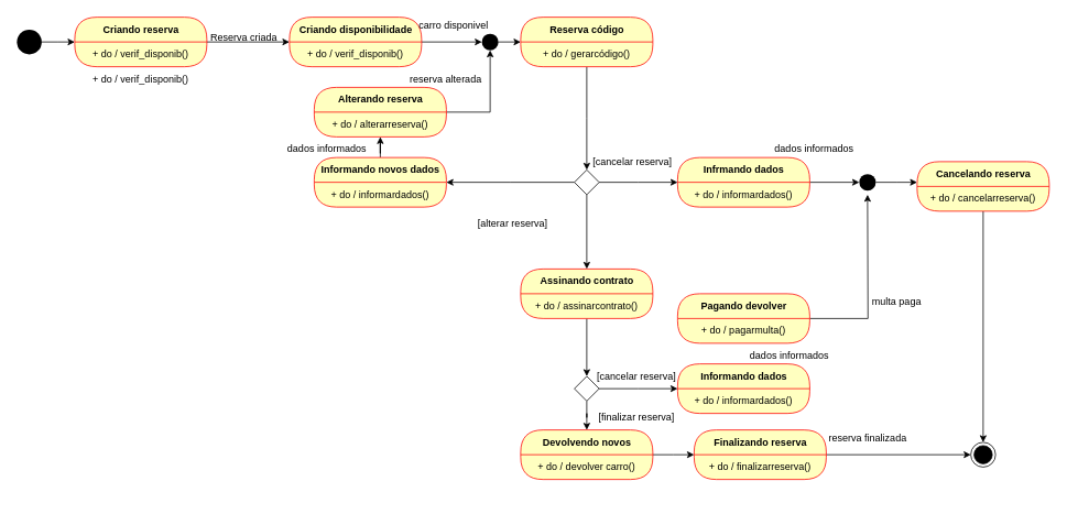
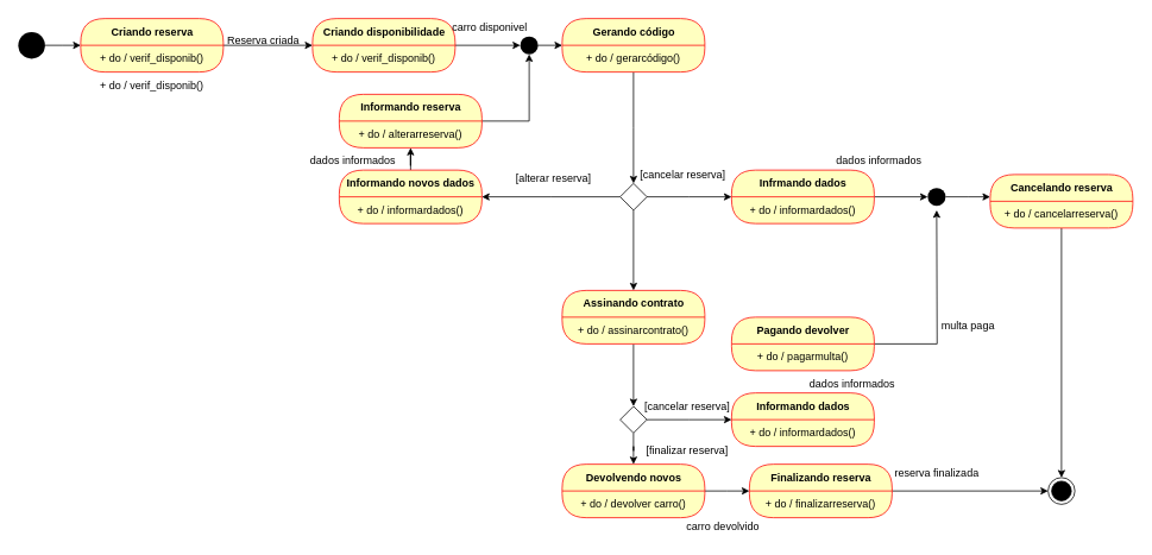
  <mxCell id="0" />
  <mxCell id="1" parent="0" />
  <mxCell id="2" style="edgeStyle=orthogonalEdgeStyle;rounded=0;orthogonalLoop=1;jettySize=auto;html=1;" parent="1" source="3" edge="1"><mxGeometry relative="1" as="geometry"><mxPoint x="90" y="50" as="targetPoint" /></mxGeometry></mxCell>
  <mxCell id="3" value="" style="ellipse;fillColor=#000000;strokeColor=none;" parent="1" vertex="1"><mxGeometry x="20" y="35" width="30" height="30" as="geometry" /></mxCell>
  <mxCell id="4" style="edgeStyle=orthogonalEdgeStyle;rounded=0;orthogonalLoop=1;jettySize=auto;html=1;entryX=0;entryY=0.5;entryDx=0;entryDy=0;" parent="1" source="5" target="48" edge="1"><mxGeometry relative="1" as="geometry" /></mxCell>
  <mxCell id="5" value="Criando disponibilidade" style="swimlane;html=1;fontStyle=1;align=center;verticalAlign=middle;childLayout=stackLayout;horizontal=1;startSize=30;horizontalStack=0;resizeParent=0;resizeLast=1;container=0;fontColor=#000000;collapsible=0;rounded=1;arcSize=30;strokeColor=#ff0000;fillColor=#ffffc0;swimlaneFillColor=#ffffc0;dropTarget=0;" parent="1" vertex="1"><mxGeometry x="350" y="20" width="160" height="60" as="geometry" /></mxCell>
  <mxCell id="6" value="+ do / verif_disponib()" style="text;html=1;strokeColor=none;fillColor=none;align=center;verticalAlign=middle;spacingLeft=4;spacingRight=4;whiteSpace=wrap;overflow=hidden;rotatable=0;fontColor=#000000;" parent="5" vertex="1"><mxGeometry y="30" width="160" height="30" as="geometry" /></mxCell>
  <mxCell id="7" value="Subtitle" style="text;html=1;strokeColor=none;fillColor=none;align=center;verticalAlign=middle;spacingLeft=4;spacingRight=4;whiteSpace=wrap;overflow=hidden;rotatable=0;fontColor=#000000;" parent="5" vertex="1"><mxGeometry y="60" width="160" as="geometry" /></mxCell>
  <mxCell id="8" value="+ do / alterarreserva()" style="text;html=1;strokeColor=none;fillColor=none;align=center;verticalAlign=middle;spacingLeft=4;spacingRight=4;whiteSpace=wrap;overflow=hidden;rotatable=0;fontColor=#000000;" parent="5" vertex="1"><mxGeometry y="60" width="160" as="geometry" /></mxCell>
  <mxCell id="9" style="edgeStyle=orthogonalEdgeStyle;rounded=0;orthogonalLoop=1;jettySize=auto;html=1;" parent="1" source="10" edge="1"><mxGeometry relative="1" as="geometry"><mxPoint x="710" y="205" as="targetPoint" /></mxGeometry></mxCell>
- <mxCell id="10" value="Reserva código" style="swimlane;html=1;fontStyle=1;align=center;verticalAlign=middle;childLayout=stackLayout;horizontal=1;startSize=30;horizontalStack=0;resizeParent=0;resizeLast=1;container=0;fontColor=#000000;collapsible=0;rounded=1;arcSize=30;strokeColor=#ff0000;fillColor=#ffffc0;swimlaneFillColor=#ffffc0;dropTarget=0;" parent="1" vertex="1"><mxGeometry x="630" y="20" width="160" height="60" as="geometry" /></mxCell>
+ <mxCell id="10" value="Gerando código" style="swimlane;html=1;fontStyle=1;align=center;verticalAlign=middle;childLayout=stackLayout;horizontal=1;startSize=30;horizontalStack=0;resizeParent=0;resizeLast=1;container=0;fontColor=#000000;collapsible=0;rounded=1;arcSize=30;strokeColor=#ff0000;fillColor=#ffffc0;swimlaneFillColor=#ffffc0;dropTarget=0;" parent="1" vertex="1"><mxGeometry x="630" y="20" width="160" height="60" as="geometry" /></mxCell>
  <mxCell id="11" value="+ do / gerarcódigo()" style="text;html=1;strokeColor=none;fillColor=none;align=center;verticalAlign=middle;spacingLeft=4;spacingRight=4;whiteSpace=wrap;overflow=hidden;rotatable=0;fontColor=#000000;" parent="10" vertex="1"><mxGeometry y="30" width="160" height="30" as="geometry" /></mxCell>
  <mxCell id="12" value="Subtitle" style="text;html=1;strokeColor=none;fillColor=none;align=center;verticalAlign=middle;spacingLeft=4;spacingRight=4;whiteSpace=wrap;overflow=hidden;rotatable=0;fontColor=#000000;" parent="10" vertex="1"><mxGeometry y="60" width="160" as="geometry" /></mxCell>
  <mxCell id="13" value="Reserva criada" style="text;html=1;strokeColor=none;fillColor=none;align=center;verticalAlign=middle;whiteSpace=wrap;rounded=0;" parent="1" vertex="1"><mxGeometry x="240" y="35" width="110" height="20" as="geometry" /></mxCell>
  <mxCell id="14" value="carro disponivel" style="text;html=1;strokeColor=none;fillColor=none;align=center;verticalAlign=middle;whiteSpace=wrap;rounded=0;" parent="1" vertex="1"><mxGeometry x="504" y="20" width="90" height="20" as="geometry" /></mxCell>
  <mxCell id="15" value="" style="ellipse;html=1;shape=endState;fillColor=#000000;strokeColor=#000000;" parent="1" vertex="1"><mxGeometry x="1175" y="535" width="30" height="30" as="geometry" /></mxCell>
  <mxCell id="16" style="edgeStyle=orthogonalEdgeStyle;rounded=0;orthogonalLoop=1;jettySize=auto;html=1;" parent="1" source="19" edge="1"><mxGeometry relative="1" as="geometry"><mxPoint x="540" y="220" as="targetPoint" /></mxGeometry></mxCell>
  <mxCell id="17" style="edgeStyle=orthogonalEdgeStyle;rounded=0;orthogonalLoop=1;jettySize=auto;html=1;entryX=0.5;entryY=0;entryDx=0;entryDy=0;" parent="1" source="19" target="25" edge="1"><mxGeometry relative="1" as="geometry" /></mxCell>
  <mxCell id="18" style="edgeStyle=orthogonalEdgeStyle;rounded=0;orthogonalLoop=1;jettySize=auto;html=1;" parent="1" source="19" edge="1"><mxGeometry relative="1" as="geometry"><mxPoint x="820" y="220" as="targetPoint" /></mxGeometry></mxCell>
  <mxCell id="19" value="" style="rhombus;" parent="1" vertex="1"><mxGeometry x="695" y="205" width="30" height="30" as="geometry" /></mxCell>
  <mxCell id="20" style="edgeStyle=orthogonalEdgeStyle;rounded=0;orthogonalLoop=1;jettySize=auto;html=1;entryX=0.5;entryY=1;entryDx=0;entryDy=0;" parent="1" source="21" target="45" edge="1"><mxGeometry relative="1" as="geometry" /></mxCell>
  <mxCell id="21" value="Informando novos dados" style="swimlane;html=1;fontStyle=1;align=center;verticalAlign=middle;childLayout=stackLayout;horizontal=1;startSize=30;horizontalStack=0;resizeParent=0;resizeLast=1;container=0;fontColor=#000000;collapsible=0;rounded=1;arcSize=30;strokeColor=#ff0000;fillColor=#ffffc0;swimlaneFillColor=#ffffc0;dropTarget=0;" parent="1" vertex="1"><mxGeometry x="380" y="190" width="160" height="60" as="geometry" /></mxCell>
  <mxCell id="22" value="+ do / informardados()" style="text;html=1;strokeColor=none;fillColor=none;align=center;verticalAlign=middle;spacingLeft=4;spacingRight=4;whiteSpace=wrap;overflow=hidden;rotatable=0;fontColor=#000000;" parent="21" vertex="1"><mxGeometry y="30" width="160" height="30" as="geometry" /></mxCell>
  <mxCell id="23" value="Subtitle" style="text;html=1;strokeColor=none;fillColor=none;align=center;verticalAlign=middle;spacingLeft=4;spacingRight=4;whiteSpace=wrap;overflow=hidden;rotatable=0;fontColor=#000000;" parent="21" vertex="1"><mxGeometry y="60" width="160" as="geometry" /></mxCell>
  <mxCell id="24" style="edgeStyle=orthogonalEdgeStyle;rounded=0;orthogonalLoop=1;jettySize=auto;html=1;entryX=0.5;entryY=0;entryDx=0;entryDy=0;" parent="1" source="25" target="37" edge="1"><mxGeometry relative="1" as="geometry" /></mxCell>
  <mxCell id="25" value="Assinando contrato" style="swimlane;html=1;fontStyle=1;align=center;verticalAlign=middle;childLayout=stackLayout;horizontal=1;startSize=30;horizontalStack=0;resizeParent=0;resizeLast=1;container=0;fontColor=#000000;collapsible=0;rounded=1;arcSize=30;strokeColor=#ff0000;fillColor=#ffffc0;swimlaneFillColor=#ffffc0;dropTarget=0;" parent="1" vertex="1"><mxGeometry x="630" y="325" width="160" height="60" as="geometry" /></mxCell>
  <mxCell id="26" value="+ do / assinarcontrato()" style="text;html=1;strokeColor=none;fillColor=none;align=center;verticalAlign=middle;spacingLeft=4;spacingRight=4;whiteSpace=wrap;overflow=hidden;rotatable=0;fontColor=#000000;" parent="25" vertex="1"><mxGeometry y="30" width="160" height="30" as="geometry" /></mxCell>
  <mxCell id="27" value="Subtitle" style="text;html=1;strokeColor=none;fillColor=none;align=center;verticalAlign=middle;spacingLeft=4;spacingRight=4;whiteSpace=wrap;overflow=hidden;rotatable=0;fontColor=#000000;" parent="25" vertex="1"><mxGeometry y="60" width="160" as="geometry" /></mxCell>
  <mxCell id="28" style="edgeStyle=orthogonalEdgeStyle;rounded=0;orthogonalLoop=1;jettySize=auto;html=1;entryX=0;entryY=0.5;entryDx=0;entryDy=0;" parent="1" source="29" target="77" edge="1"><mxGeometry relative="1" as="geometry" /></mxCell>
  <mxCell id="29" value="Infrmando dados" style="swimlane;html=1;fontStyle=1;align=center;verticalAlign=middle;childLayout=stackLayout;horizontal=1;startSize=30;horizontalStack=0;resizeParent=0;resizeLast=1;container=0;fontColor=#000000;collapsible=0;rounded=1;arcSize=30;strokeColor=#ff0000;fillColor=#ffffc0;swimlaneFillColor=#ffffc0;dropTarget=0;" parent="1" vertex="1"><mxGeometry x="820" y="190" width="160" height="60" as="geometry" /></mxCell>
  <mxCell id="30" value="+ do / informardados()" style="text;html=1;strokeColor=none;fillColor=none;align=center;verticalAlign=middle;spacingLeft=4;spacingRight=4;whiteSpace=wrap;overflow=hidden;rotatable=0;fontColor=#000000;" parent="29" vertex="1"><mxGeometry y="30" width="160" height="30" as="geometry" /></mxCell>
  <mxCell id="31" value="Subtitle" style="text;html=1;strokeColor=none;fillColor=none;align=center;verticalAlign=middle;spacingLeft=4;spacingRight=4;whiteSpace=wrap;overflow=hidden;rotatable=0;fontColor=#000000;" parent="29" vertex="1"><mxGeometry y="60" width="160" as="geometry" /></mxCell>
  <mxCell id="32" value="[cancelar reserva]" style="text;html=1;align=center;verticalAlign=middle;resizable=0;points=[];autosize=1;" parent="1" vertex="1"><mxGeometry x="710" y="185" width="110" height="20" as="geometry" /></mxCell>
- <mxCell id="33" value="[alterar reserva]" style="text;html=1;align=center;verticalAlign=middle;resizable=0;points=[];autosize=1;" parent="1" vertex="1"><mxGeometry x="570" y="260" width="100" height="20" as="geometry" /></mxCell>
+ <mxCell id="33" value="[alterar reserva]" style="text;html=1;align=center;verticalAlign=middle;resizable=0;points=[];autosize=1;" parent="1" vertex="1"><mxGeometry x="570" y="190" width="100" height="20" as="geometry" /></mxCell>
  <mxCell id="34" value="dados informados" style="text;html=1;align=center;verticalAlign=middle;resizable=0;points=[];autosize=1;" parent="1" vertex="1"><mxGeometry x="340" y="170" width="110" height="20" as="geometry" /></mxCell>
  <mxCell id="35" style="edgeStyle=orthogonalEdgeStyle;rounded=0;orthogonalLoop=1;jettySize=auto;html=1;entryX=0.5;entryY=0;entryDx=0;entryDy=0;" parent="1" source="37" target="51" edge="1"><mxGeometry relative="1" as="geometry" /></mxCell>
  <mxCell id="36" style="edgeStyle=orthogonalEdgeStyle;rounded=0;orthogonalLoop=1;jettySize=auto;html=1;" parent="1" source="37" edge="1"><mxGeometry relative="1" as="geometry"><mxPoint x="820" y="470" as="targetPoint" /></mxGeometry></mxCell>
  <mxCell id="37" value="" style="rhombus;" parent="1" vertex="1"><mxGeometry x="695" y="455" width="30" height="30" as="geometry" /></mxCell>
  <mxCell id="38" style="edgeStyle=orthogonalEdgeStyle;rounded=0;orthogonalLoop=1;jettySize=auto;html=1;entryX=0.5;entryY=0;entryDx=0;entryDy=0;" parent="1" source="39" target="15" edge="1"><mxGeometry relative="1" as="geometry" /></mxCell>
  <mxCell id="39" value="Cancelando reserva" style="swimlane;html=1;fontStyle=1;align=center;verticalAlign=middle;childLayout=stackLayout;horizontal=1;startSize=30;horizontalStack=0;resizeParent=0;resizeLast=1;container=0;fontColor=#000000;collapsible=0;rounded=1;arcSize=30;strokeColor=#ff0000;fillColor=#ffffc0;swimlaneFillColor=#ffffc0;dropTarget=0;" parent="1" vertex="1"><mxGeometry x="1110" y="195" width="160" height="60" as="geometry" /></mxCell>
  <mxCell id="40" value="+ do / cancelarreserva()" style="text;html=1;strokeColor=none;fillColor=none;align=center;verticalAlign=middle;spacingLeft=4;spacingRight=4;whiteSpace=wrap;overflow=hidden;rotatable=0;fontColor=#000000;" parent="39" vertex="1"><mxGeometry y="30" width="160" height="30" as="geometry" /></mxCell>
  <mxCell id="41" value="Subtitle" style="text;html=1;strokeColor=none;fillColor=none;align=center;verticalAlign=middle;spacingLeft=4;spacingRight=4;whiteSpace=wrap;overflow=hidden;rotatable=0;fontColor=#000000;" parent="39" vertex="1"><mxGeometry y="60" width="160" as="geometry" /></mxCell>
  <mxCell id="42" value="dados informados" style="text;html=1;align=center;verticalAlign=middle;resizable=0;points=[];autosize=1;" parent="1" vertex="1"><mxGeometry x="930" y="170" width="110" height="20" as="geometry" /></mxCell>
  <mxCell id="43" style="edgeStyle=orthogonalEdgeStyle;rounded=0;orthogonalLoop=1;jettySize=auto;html=1;entryX=0.5;entryY=1;entryDx=0;entryDy=0;" parent="1" source="44" target="48" edge="1"><mxGeometry relative="1" as="geometry" /></mxCell>
- <mxCell id="44" value="Alterando reserva" style="swimlane;html=1;fontStyle=1;align=center;verticalAlign=middle;childLayout=stackLayout;horizontal=1;startSize=30;horizontalStack=0;resizeParent=0;resizeLast=1;container=0;fontColor=#000000;collapsible=0;rounded=1;arcSize=30;strokeColor=#ff0000;fillColor=#ffffc0;swimlaneFillColor=#ffffc0;dropTarget=0;" parent="1" vertex="1"><mxGeometry x="380" y="105" width="160" height="60" as="geometry" /></mxCell>
+ <mxCell id="44" value="Informando reserva" style="swimlane;html=1;fontStyle=1;align=center;verticalAlign=middle;childLayout=stackLayout;horizontal=1;startSize=30;horizontalStack=0;resizeParent=0;resizeLast=1;container=0;fontColor=#000000;collapsible=0;rounded=1;arcSize=30;strokeColor=#ff0000;fillColor=#ffffc0;swimlaneFillColor=#ffffc0;dropTarget=0;" parent="1" vertex="1"><mxGeometry x="380" y="105" width="160" height="60" as="geometry" /></mxCell>
  <mxCell id="45" value="+ do / alterarreserva()" style="text;html=1;strokeColor=none;fillColor=none;align=center;verticalAlign=middle;spacingLeft=4;spacingRight=4;whiteSpace=wrap;overflow=hidden;rotatable=0;fontColor=#000000;" parent="44" vertex="1"><mxGeometry y="30" width="160" height="30" as="geometry" /></mxCell>
  <mxCell id="46" value="Subtitle" style="text;html=1;strokeColor=none;fillColor=none;align=center;verticalAlign=middle;spacingLeft=4;spacingRight=4;whiteSpace=wrap;overflow=hidden;rotatable=0;fontColor=#000000;" parent="44" vertex="1"><mxGeometry y="60" width="160" as="geometry" /></mxCell>
  <mxCell id="47" style="edgeStyle=orthogonalEdgeStyle;rounded=0;orthogonalLoop=1;jettySize=auto;html=1;" parent="1" source="48" edge="1"><mxGeometry relative="1" as="geometry"><mxPoint x="630" y="50" as="targetPoint" /></mxGeometry></mxCell>
  <mxCell id="48" value="" style="ellipse;fillColor=#000000;strokeColor=none;" parent="1" vertex="1"><mxGeometry x="583" y="40" width="20" height="20" as="geometry" /></mxCell>
  <mxCell id="49" value="[cancelar reserva]" style="text;html=1;align=center;verticalAlign=middle;resizable=0;points=[];autosize=1;" parent="1" vertex="1"><mxGeometry x="715" y="445" width="110" height="20" as="geometry" /></mxCell>
  <mxCell id="50" style="edgeStyle=orthogonalEdgeStyle;rounded=0;orthogonalLoop=1;jettySize=auto;html=1;" parent="1" source="51" edge="1"><mxGeometry relative="1" as="geometry"><mxPoint x="840" y="550" as="targetPoint" /></mxGeometry></mxCell>
  <mxCell id="51" value="Devolvendo novos" style="swimlane;html=1;fontStyle=1;align=center;verticalAlign=middle;childLayout=stackLayout;horizontal=1;startSize=30;horizontalStack=0;resizeParent=0;resizeLast=1;container=0;fontColor=#000000;collapsible=0;rounded=1;arcSize=30;strokeColor=#ff0000;fillColor=#ffffc0;swimlaneFillColor=#ffffc0;dropTarget=0;" parent="1" vertex="1"><mxGeometry x="630" y="520" width="160" height="60" as="geometry" /></mxCell>
  <mxCell id="52" value="+ do / devolver carro()" style="text;html=1;strokeColor=none;fillColor=none;align=center;verticalAlign=middle;spacingLeft=4;spacingRight=4;whiteSpace=wrap;overflow=hidden;rotatable=0;fontColor=#000000;" parent="51" vertex="1"><mxGeometry y="30" width="160" height="30" as="geometry" /></mxCell>
  <mxCell id="53" value="Subtitle" style="text;html=1;strokeColor=none;fillColor=none;align=center;verticalAlign=middle;spacingLeft=4;spacingRight=4;whiteSpace=wrap;overflow=hidden;rotatable=0;fontColor=#000000;" parent="51" vertex="1"><mxGeometry y="60" width="160" as="geometry" /></mxCell>
  <mxCell id="54" value="[finalizar reserva]" style="text;html=1;align=center;verticalAlign=middle;resizable=0;points=[];autosize=1;" parent="1" vertex="1"><mxGeometry x="715" y="495" width="110" height="20" as="geometry" /></mxCell>
  <mxCell id="55" value="Informando dados" style="swimlane;html=1;fontStyle=1;align=center;verticalAlign=middle;childLayout=stackLayout;horizontal=1;startSize=30;horizontalStack=0;resizeParent=0;resizeLast=1;container=0;fontColor=#000000;collapsible=0;rounded=1;arcSize=30;strokeColor=#ff0000;fillColor=#ffffc0;swimlaneFillColor=#ffffc0;dropTarget=0;" parent="1" vertex="1"><mxGeometry x="820" y="440" width="160" height="60" as="geometry" /></mxCell>
  <mxCell id="56" value="+ do / informardados()" style="text;html=1;strokeColor=none;fillColor=none;align=center;verticalAlign=middle;spacingLeft=4;spacingRight=4;whiteSpace=wrap;overflow=hidden;rotatable=0;fontColor=#000000;" parent="55" vertex="1"><mxGeometry y="30" width="160" height="30" as="geometry" /></mxCell>
  <mxCell id="57" value="Subtitle" style="text;html=1;strokeColor=none;fillColor=none;align=center;verticalAlign=middle;spacingLeft=4;spacingRight=4;whiteSpace=wrap;overflow=hidden;rotatable=0;fontColor=#000000;" parent="55" vertex="1"><mxGeometry y="60" width="160" as="geometry" /></mxCell>
  <mxCell id="58" style="edgeStyle=orthogonalEdgeStyle;rounded=0;orthogonalLoop=1;jettySize=auto;html=1;" parent="1" source="59" edge="1"><mxGeometry relative="1" as="geometry"><mxPoint x="1050" y="235" as="targetPoint" /></mxGeometry></mxCell>
  <mxCell id="59" value="Pagando devolver" style="swimlane;html=1;fontStyle=1;align=center;verticalAlign=middle;childLayout=stackLayout;horizontal=1;startSize=30;horizontalStack=0;resizeParent=0;resizeLast=1;container=0;fontColor=#000000;collapsible=0;rounded=1;arcSize=30;strokeColor=#ff0000;fillColor=#ffffc0;swimlaneFillColor=#ffffc0;dropTarget=0;" parent="1" vertex="1"><mxGeometry x="820" y="355" width="160" height="60" as="geometry" /></mxCell>
  <mxCell id="60" value="+ do / pagarmulta()" style="text;html=1;strokeColor=none;fillColor=none;align=center;verticalAlign=middle;spacingLeft=4;spacingRight=4;whiteSpace=wrap;overflow=hidden;rotatable=0;fontColor=#000000;" parent="59" vertex="1"><mxGeometry y="30" width="160" height="30" as="geometry" /></mxCell>
  <mxCell id="61" value="Subtitle" style="text;html=1;strokeColor=none;fillColor=none;align=center;verticalAlign=middle;spacingLeft=4;spacingRight=4;whiteSpace=wrap;overflow=hidden;rotatable=0;fontColor=#000000;" parent="59" vertex="1"><mxGeometry y="60" width="160" as="geometry" /></mxCell>
  <mxCell id="62" value="dados informados" style="text;html=1;align=center;verticalAlign=middle;resizable=0;points=[];autosize=1;" parent="1" vertex="1"><mxGeometry x="900" y="420" width="110" height="20" as="geometry" /></mxCell>
  <mxCell id="63" style="edgeStyle=orthogonalEdgeStyle;rounded=0;orthogonalLoop=1;jettySize=auto;html=1;" parent="1" source="64" edge="1"><mxGeometry relative="1" as="geometry"><mxPoint x="350" y="50" as="targetPoint" /></mxGeometry></mxCell>
  <mxCell id="64" value="Criando reserva" style="swimlane;html=1;fontStyle=1;align=center;verticalAlign=middle;childLayout=stackLayout;horizontal=1;startSize=30;horizontalStack=0;resizeParent=0;resizeLast=1;container=0;fontColor=#000000;collapsible=0;rounded=1;arcSize=30;strokeColor=#ff0000;fillColor=#ffffc0;swimlaneFillColor=#ffffc0;dropTarget=0;" parent="1" vertex="1"><mxGeometry x="90" y="20" width="160" height="60" as="geometry" /></mxCell>
  <mxCell id="65" value="+ do / verif_disponib()" style="text;html=1;strokeColor=none;fillColor=none;align=center;verticalAlign=middle;spacingLeft=4;spacingRight=4;whiteSpace=wrap;overflow=hidden;rotatable=0;fontColor=#000000;" parent="64" vertex="1"><mxGeometry y="30" width="160" height="30" as="geometry" /></mxCell>
  <mxCell id="66" value="+ do / verif_disponib()" style="text;html=1;strokeColor=none;fillColor=none;align=center;verticalAlign=middle;spacingLeft=4;spacingRight=4;whiteSpace=wrap;overflow=hidden;rotatable=0;fontColor=#000000;" vertex="1" parent="64"><mxGeometry y="60" width="160" height="30" as="geometry" /></mxCell>
  <mxCell id="67" value="Subtitle" style="text;html=1;strokeColor=none;fillColor=none;align=center;verticalAlign=middle;spacingLeft=4;spacingRight=4;whiteSpace=wrap;overflow=hidden;rotatable=0;fontColor=#000000;" parent="64" vertex="1"><mxGeometry y="90" width="160" height="-30" as="geometry" /></mxCell>
- <mxCell id="68" value="reserva alterada" style="text;html=1;align=center;verticalAlign=middle;resizable=0;points=[];autosize=1;" parent="1" vertex="1"><mxGeometry x="489" y="85" width="100" height="20" as="geometry" /></mxCell>
  <mxCell id="69" style="edgeStyle=orthogonalEdgeStyle;rounded=0;orthogonalLoop=1;jettySize=auto;html=1;entryX=0;entryY=0.5;entryDx=0;entryDy=0;" parent="1" source="70" target="15" edge="1"><mxGeometry relative="1" as="geometry"><mxPoint x="1170" y="550" as="targetPoint" /></mxGeometry></mxCell>
  <mxCell id="70" value="Finalizando reserva" style="swimlane;html=1;fontStyle=1;align=center;verticalAlign=middle;childLayout=stackLayout;horizontal=1;startSize=30;horizontalStack=0;resizeParent=0;resizeLast=1;container=0;fontColor=#000000;collapsible=0;rounded=1;arcSize=30;strokeColor=#ff0000;fillColor=#ffffc0;swimlaneFillColor=#ffffc0;dropTarget=0;" parent="1" vertex="1"><mxGeometry x="840" y="520" width="160" height="60" as="geometry" /></mxCell>
  <mxCell id="71" value="+ do / finalizarreserva()" style="text;html=1;strokeColor=none;fillColor=none;align=center;verticalAlign=middle;spacingLeft=4;spacingRight=4;whiteSpace=wrap;overflow=hidden;rotatable=0;fontColor=#000000;" parent="70" vertex="1"><mxGeometry y="30" width="160" height="30" as="geometry" /></mxCell>
  <mxCell id="72" value="Subtitle" style="text;html=1;strokeColor=none;fillColor=none;align=center;verticalAlign=middle;spacingLeft=4;spacingRight=4;whiteSpace=wrap;overflow=hidden;rotatable=0;fontColor=#000000;" parent="70" vertex="1"><mxGeometry y="60" width="160" as="geometry" /></mxCell>
+ <mxCell id="73" value="carro devolvido" style="text;html=1;align=center;verticalAlign=middle;resizable=0;points=[];autosize=1;" parent="1" vertex="1"><mxGeometry x="760" y="580" width="100" height="20" as="geometry" /></mxCell>
  <mxCell id="74" value="reserva finalizada" style="text;html=1;align=center;verticalAlign=middle;resizable=0;points=[];autosize=1;" parent="1" vertex="1"><mxGeometry x="995" y="520" width="110" height="20" as="geometry" /></mxCell>
  <mxCell id="75" value="multa paga" style="text;html=1;align=center;verticalAlign=middle;resizable=0;points=[];autosize=1;" parent="1" vertex="1"><mxGeometry x="1050" y="355" width="70" height="20" as="geometry" /></mxCell>
  <mxCell id="76" style="edgeStyle=orthogonalEdgeStyle;rounded=0;orthogonalLoop=1;jettySize=auto;html=1;" parent="1" source="77" edge="1"><mxGeometry relative="1" as="geometry"><mxPoint x="1110" y="220" as="targetPoint" /></mxGeometry></mxCell>
  <mxCell id="77" value="" style="ellipse;fillColor=#000000;strokeColor=none;" parent="1" vertex="1"><mxGeometry x="1040" y="210" width="20" height="20" as="geometry" /></mxCell>
